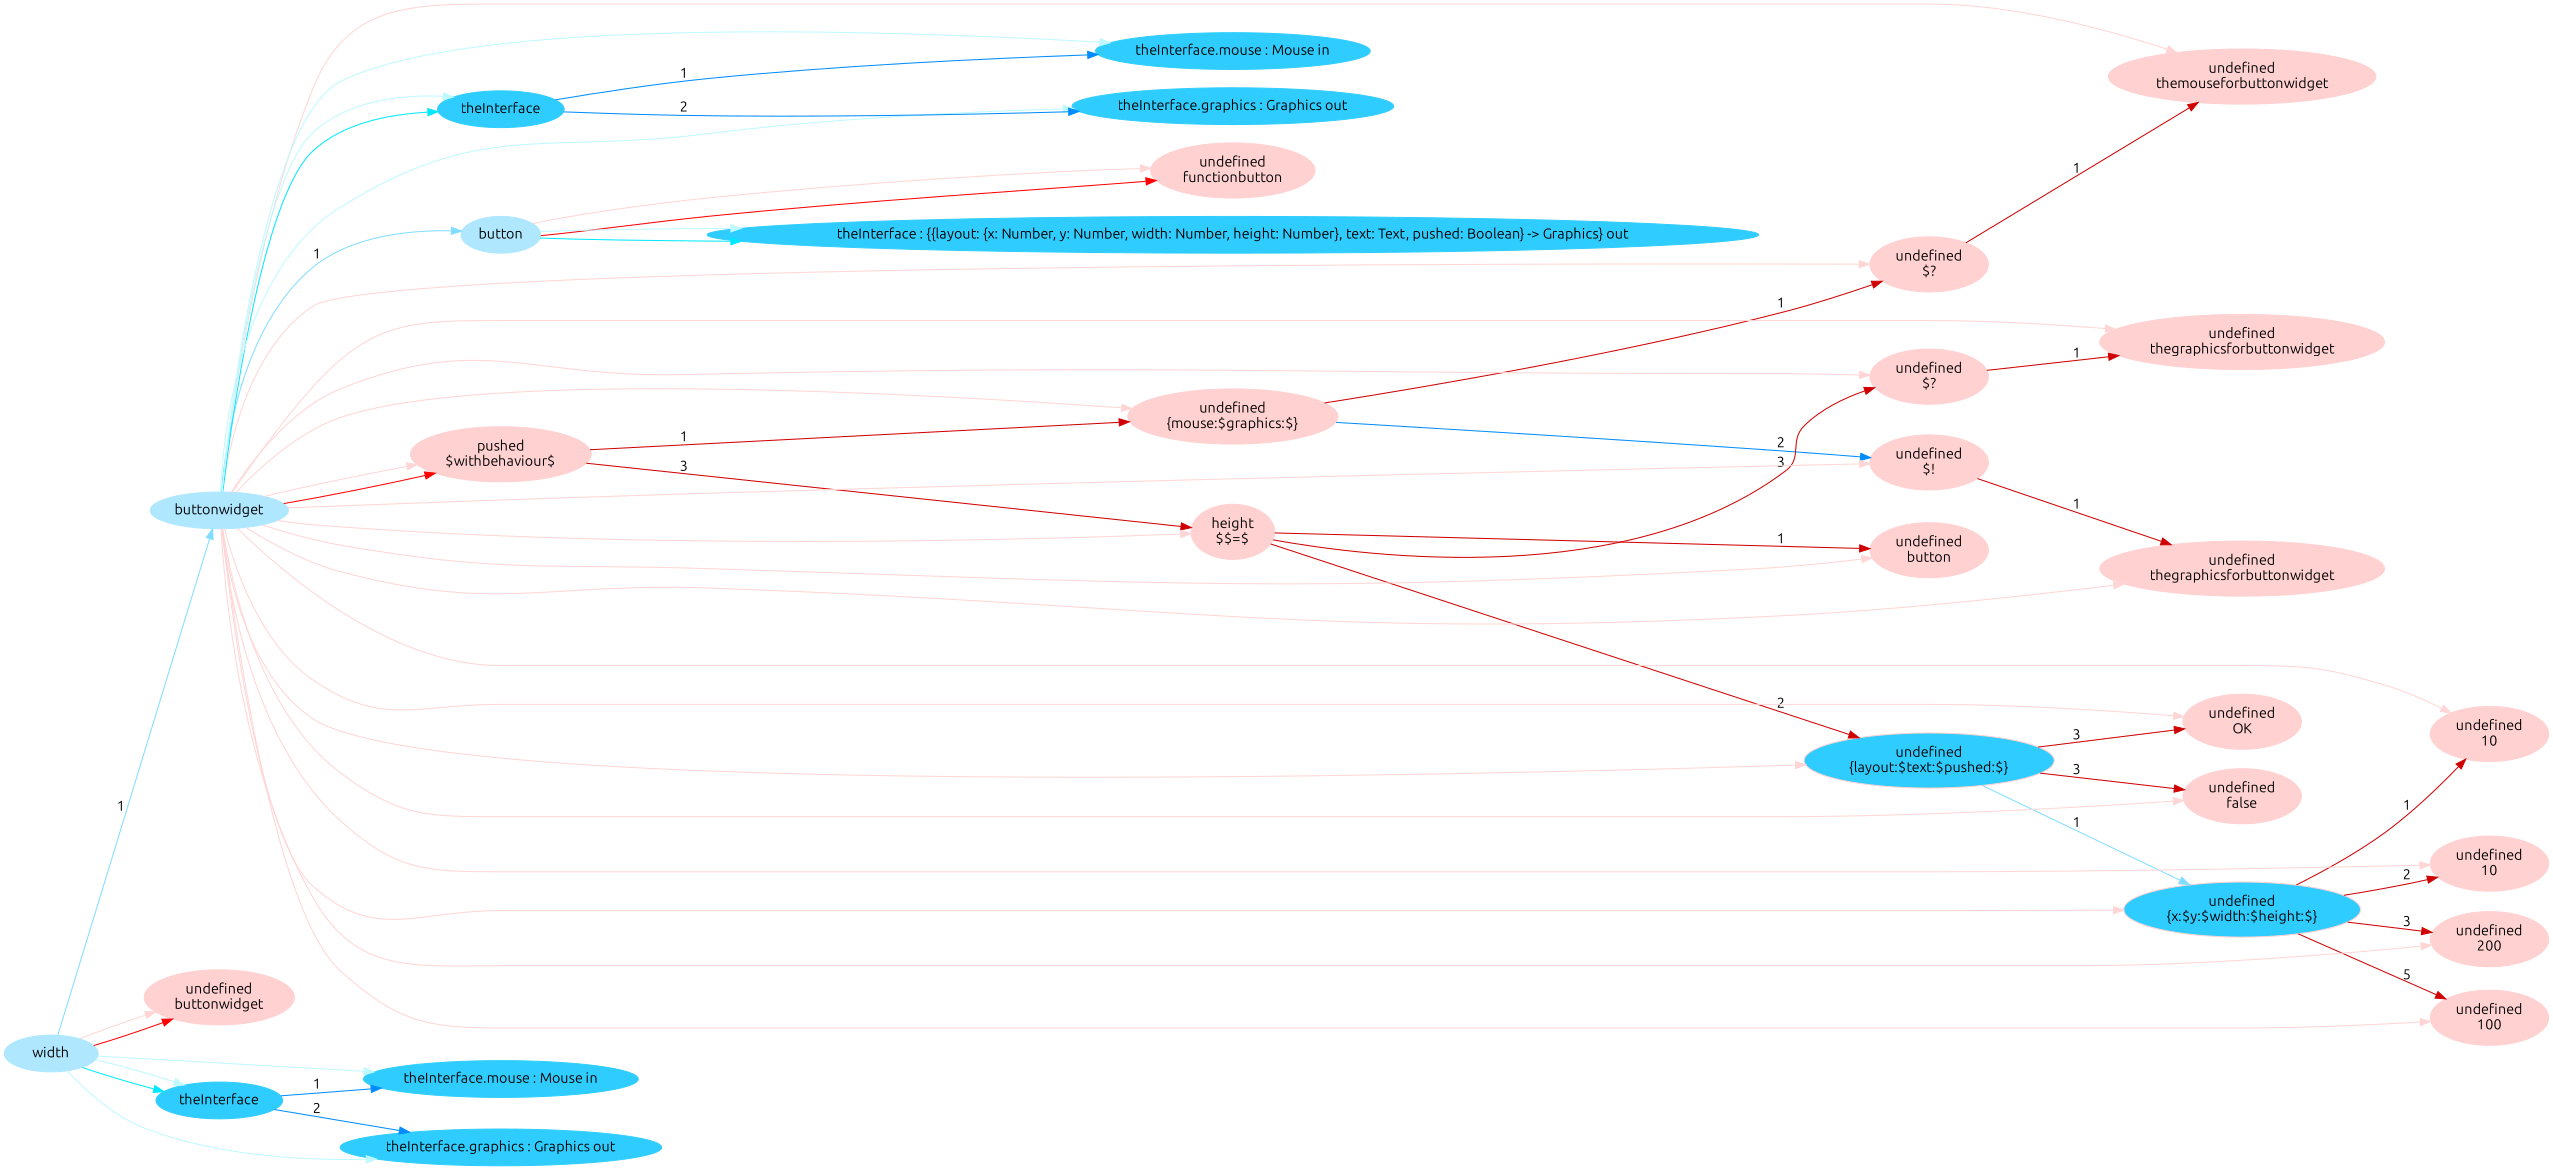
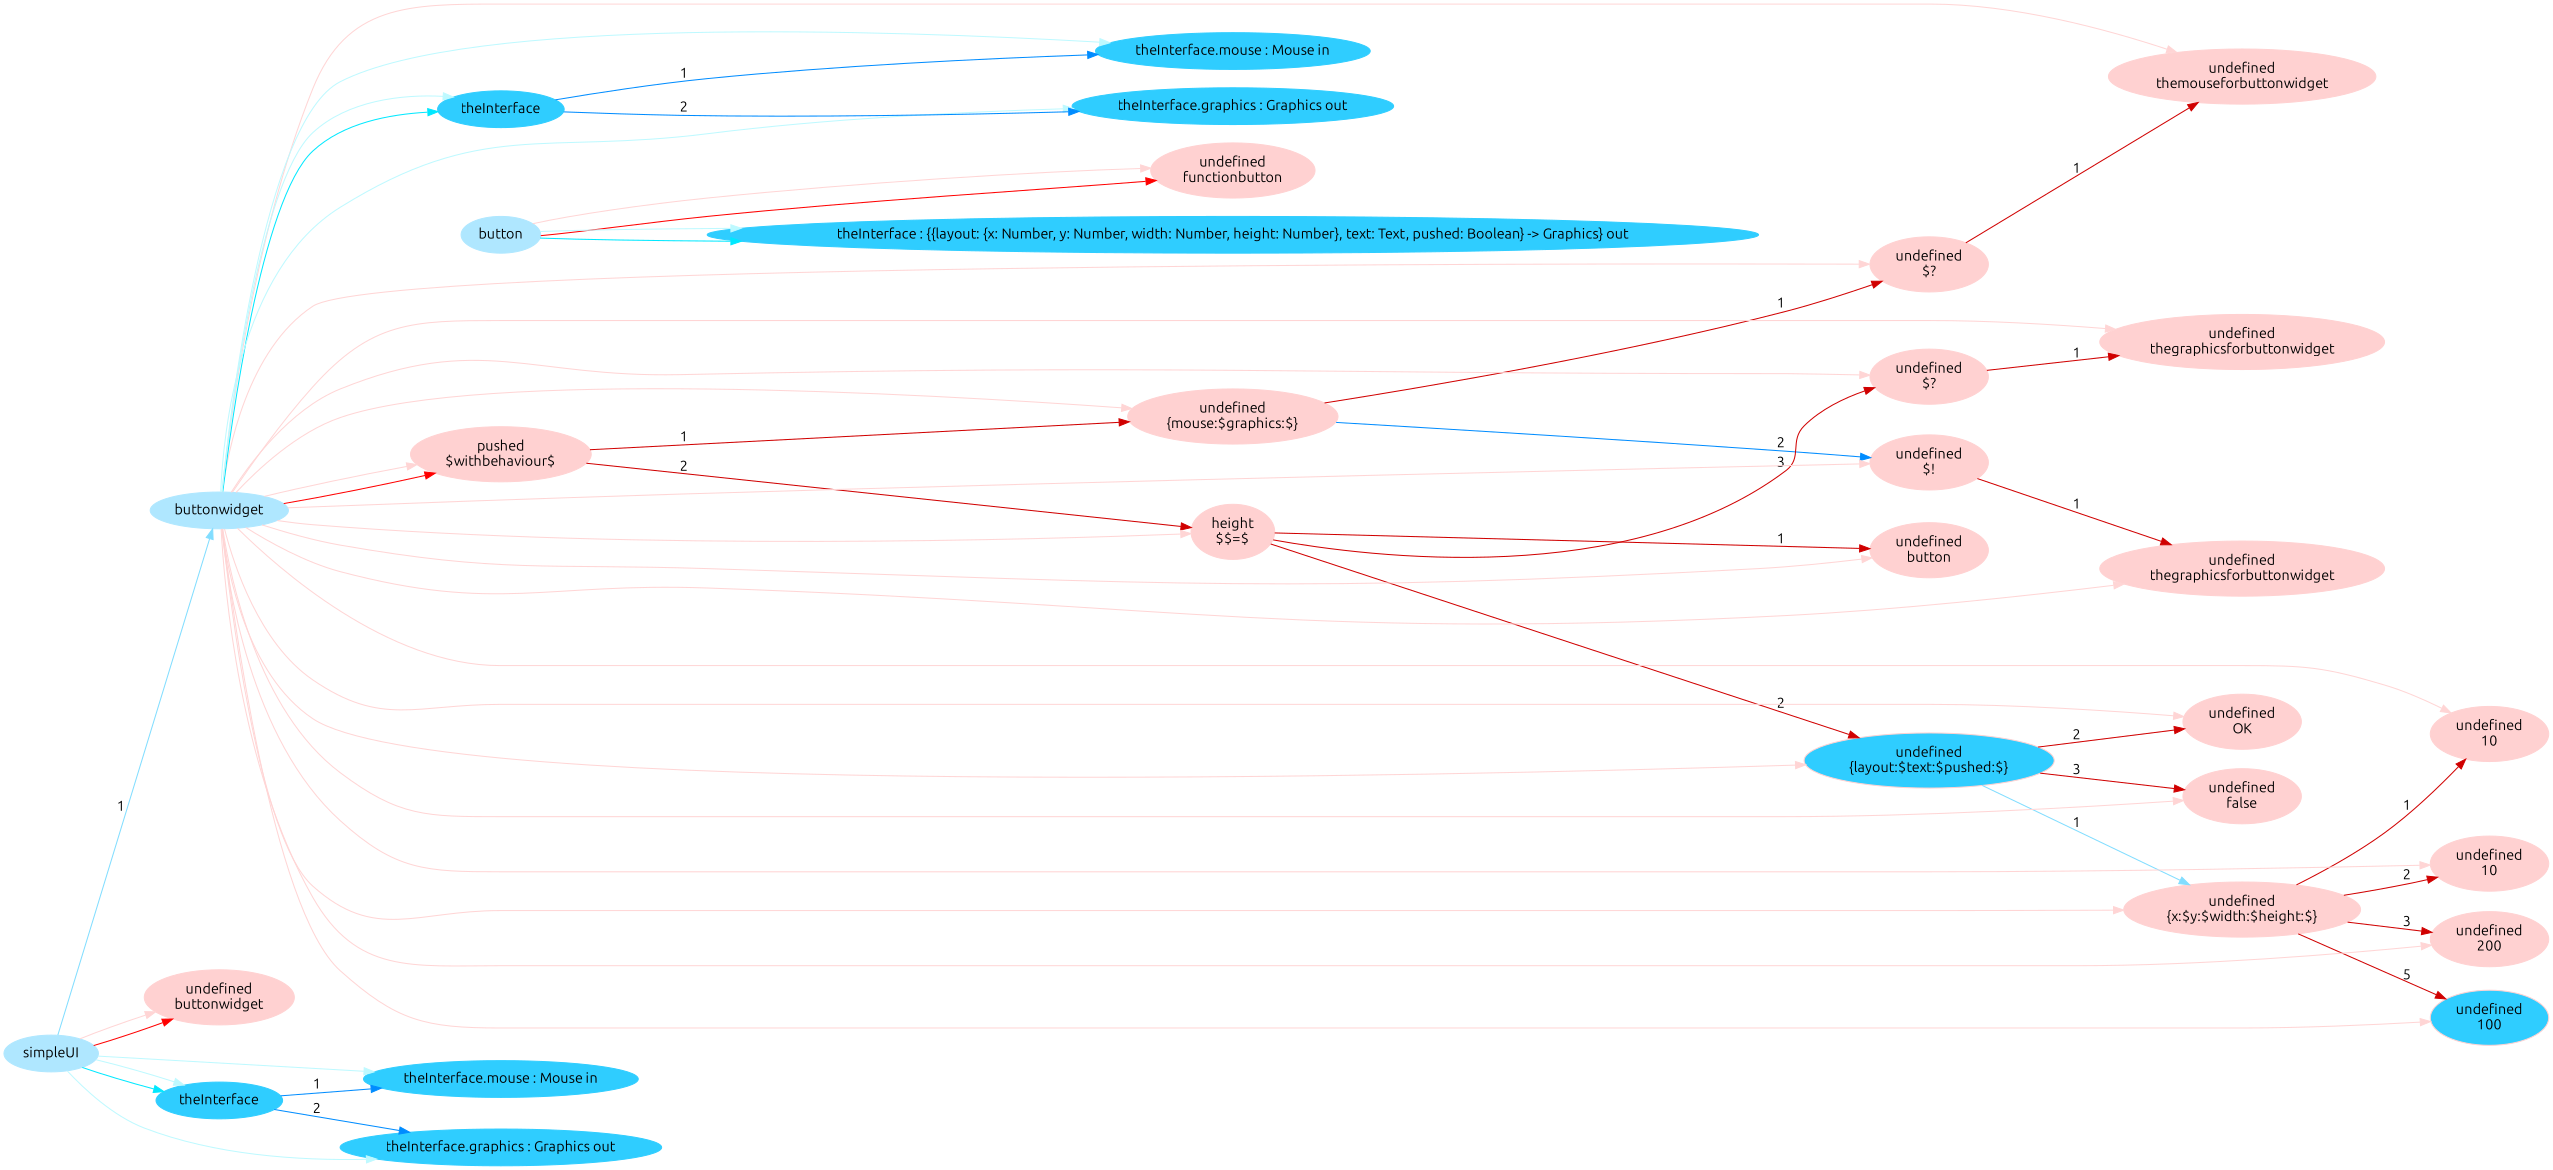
  digraph {
    fontname=Ubuntu
    rankdir=LR
    node [color="#ffd1d1" fontname=Ubuntu shape=ellipse style=filled]
    edge [arrowHead=normal arrowsize=1 color="#ffd5d5" dir=forward fontname=Ubuntu]
    n1 [label="undefined\nfunctionbutton"]
    n2 [label="pushed\n$withbehaviour$"]
    n3 [label="undefined\n{mouse:$graphics:$}"]
    n4 [label="height\n$$=$"]
    n5 [label="undefined\n$?"]
    n6 [label="undefined\n$!"]
    n7 [label="undefined\nbutton"]
    n8 [fillcolor="#2fcdff" label="undefined\n{layout:$text:$pushed:$}"]
    n9 [label="undefined\n$?"]
    n10 [label="undefined\nthemouseforbuttonwidget"]
    n11 [label="undefined\nthegraphicsforbuttonwidget"]
-   n12 [label="undefined\n{x:$y:$width:$height:$}" fillcolor="#2fcdff"]
+   n12 [label="undefined\n{x:$y:$width:$height:$}"]
    n13 [label="undefined\nOK"]
    n14 [label="undefined\nfalse"]
    n15 [label="undefined\nthegraphicsforbuttonwidget"]
    n16 [label="undefined\n10"]
    n17 [label="undefined\n10"]
    n18 [label="undefined\n200"]
-   n19 [label="undefined\n100"]
+   n19 [label="undefined\n100" fillcolor="#2fcdff"]
    n20 [label="undefined\nbuttonwidget"]
-   n21 [color="#afe7ff" label=width]
+   n21 [color="#afe7ff" label=simpleUI]
    n22 [color="#afe7ff" label=buttonwidget]
    n23 [color="#2fcdff" label=theInterface]
    n24 [color="#2fcdff" label="theInterface.mouse : Mouse in"]
    n25 [color="#2fcdff" label="theInterface.graphics : Graphics out"]
    n26 [color="#afe7ff" label=button]
    n27 [color="#2fcdff" label=theInterface]
    n28 [color="#2fcdff" label="theInterface.mouse : Mouse in"]
    n29 [color="#2fcdff" label="theInterface.graphics : Graphics out"]
    n30 [color="#2fcdff" label="theInterface : {{layout: {x: Number, y: Number, width: Number, height: Number}, text: Text, pushed: Boolean} -> Graphics} out"]
    n2 -> n3 [color="#d00000" label=1]
-   n2 -> n4 [color="#d00000" label=3]
+   n2 -> n4 [color="#d00000" label=2]
    n3 -> n5 [color="#d00000" label=1]
    n3 -> n6 [color="#008cff" label=2]
    n4 -> n7 [color="#d00000" label=1]
    n4 -> n8 [color="#d00000" label=2]
    n4 -> n9 [color="#d00000" label=3]
    n5 -> n10 [color="#d00000" label=1]
    n6 -> n11 [color="#d00000" label=1]
    n8 -> n12 [color="#81ddff" label=1]
-   n8 -> n13 [color="#d00000" label=3]
+   n8 -> n13 [color="#d00000" label=2]
    n8 -> n14 [color="#d00000" label=3]
    n9 -> n15 [color="#d00000" label=1]
    n12 -> n16 [color="#d00000" label=1]
    n12 -> n17 [color="#d00000" label=2]
    n12 -> n18 [color="#d00000" label=3]
    n12 -> n19 [color="#d00000" label=5]
    n21 -> n20 [color="#ff0000"]
    n21 -> n20
    n21 -> n22 [color="#81ddff" label=1]
    n21 -> n23 [color="#00e8ff"]
    n21 -> n23 [color="#bef9ff"]
    n21 -> n24 [color="#bef9ff"]
    n21 -> n25 [color="#bef9ff"]
    n22 -> n2 [color="#ff0000"]
    n22 -> n2
    n22 -> n3
    n22 -> n4
    n22 -> n5
    n22 -> n6
    n22 -> n7
    n22 -> n8
    n22 -> n9
    n22 -> n10
    n22 -> n11
    n22 -> n12
    n22 -> n13
    n22 -> n14
    n22 -> n15
    n22 -> n16
    n22 -> n17
    n22 -> n18
    n22 -> n19
-   n22 -> n26 [color="#81ddff" label=1]
    n22 -> n27 [color="#00e8ff"]
    n22 -> n27 [color="#bef9ff"]
    n22 -> n28 [color="#bef9ff"]
    n22 -> n29 [color="#bef9ff"]
    n23 -> n24 [color="#008cff" label=1]
    n23 -> n25 [color="#008cff" label=2]
    n26 -> n1 [color="#ff0000"]
    n26 -> n1
    n26 -> n30 [color="#00e8ff"]
    n26 -> n30 [color="#bef9ff"]
    n27 -> n28 [color="#008cff" label=1]
    n27 -> n29 [color="#008cff" label=2]
  }
